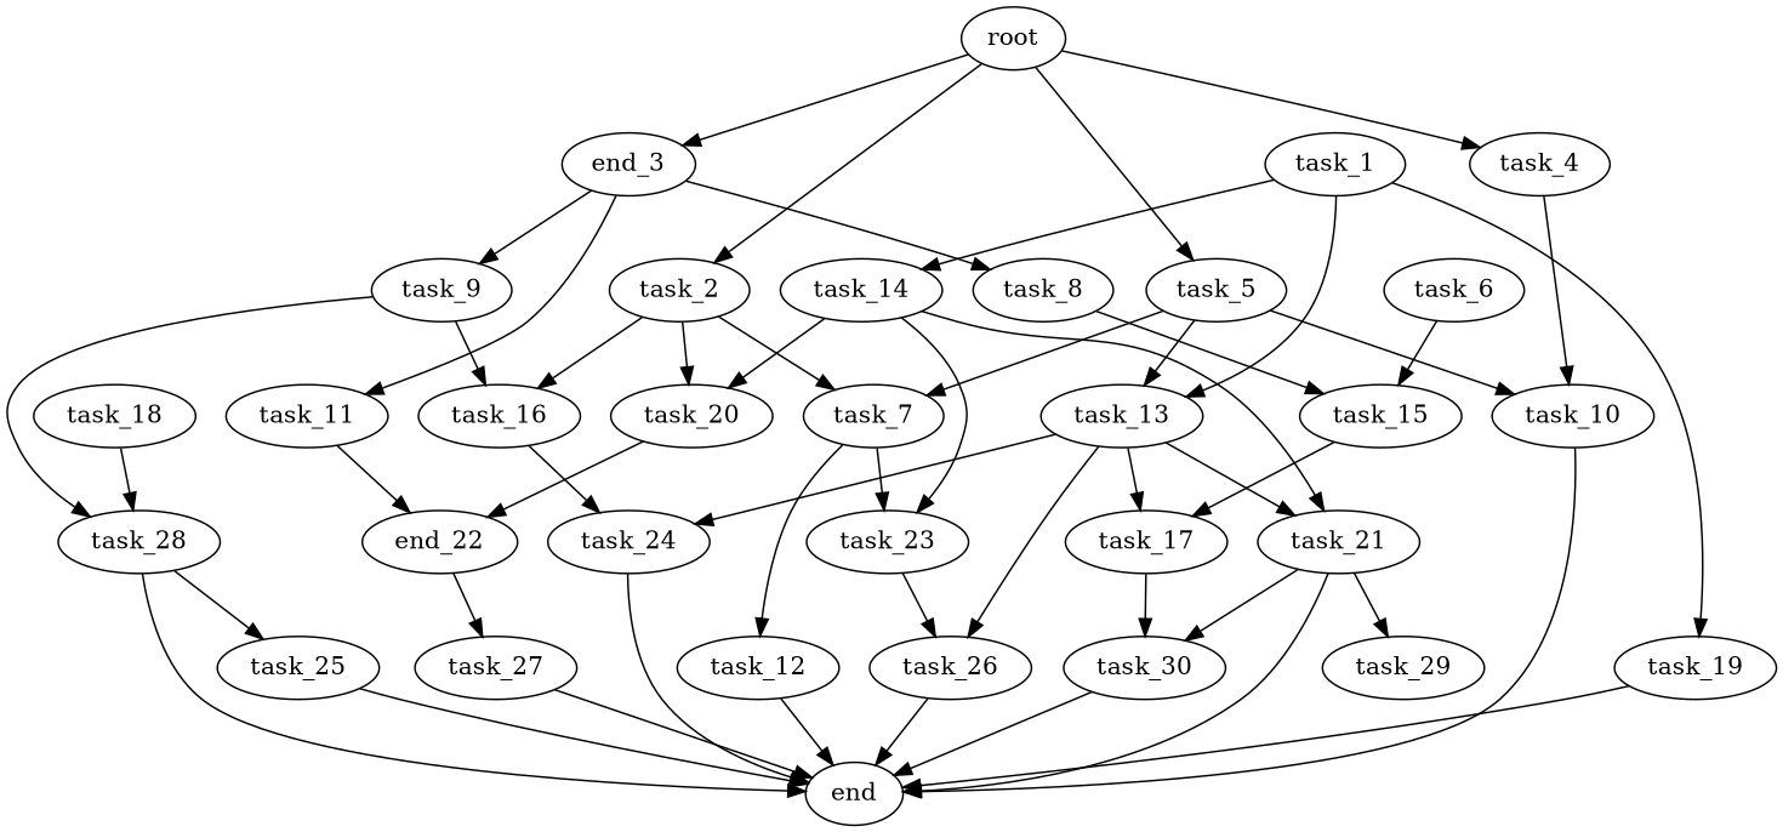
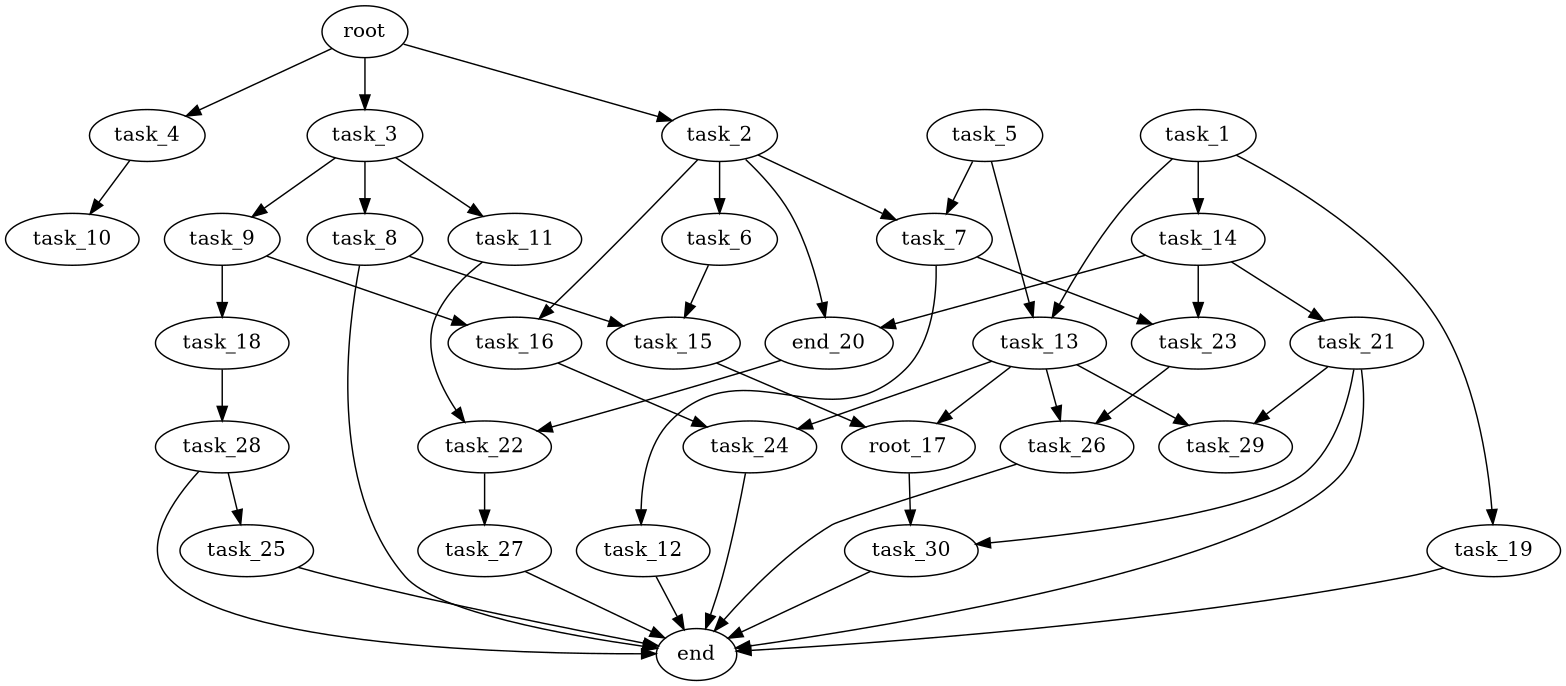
  digraph {
    root
    task_2
-   task_3 [label=end_3]
+   task_3
    task_4
    task_5
    task_1
    task_13
    task_14
    task_19
    task_6
    task_7
    task_16
-   task_20
+   task_20 [label=end_20]
    task_8
    task_9
    task_11
    task_10
-   task_17
+   task_17 [label=root_17]
    task_21
    task_24
    task_26
    task_23
    end
    task_15
    task_12
    task_18
-   task_22 [label=end_22]
+   task_22
    task_28
    task_27
    task_30
    task_29
    task_25
    root -> task_2
    root -> task_3
    root -> task_4
-   root -> task_5
+   task_2 -> task_6
    task_2 -> task_7
    task_2 -> task_16
    task_2 -> task_20
    task_3 -> task_8
    task_3 -> task_9
    task_3 -> task_11
    task_4 -> task_10
    task_5 -> task_13
    task_5 -> task_7
-   task_5 -> task_10
    task_1 -> task_13
    task_1 -> task_14
    task_1 -> task_19
    task_13 -> task_17
-   task_13 -> task_21
+   task_13 -> task_29
    task_13 -> task_24
    task_13 -> task_26
    task_14 -> task_20
    task_14 -> task_21
    task_14 -> task_23
    task_19 -> end
    task_6 -> task_15
    task_7 -> task_23
    task_7 -> task_12
    task_16 -> task_24
    task_20 -> task_22
    task_8 -> task_15
    task_9 -> task_16
-   task_9 -> task_28
+   task_9 -> task_18
    task_11 -> task_22
-   task_10 -> end
+   task_8 -> end
    task_17 -> task_30
    task_21 -> end
    task_21 -> task_30
    task_21 -> task_29
    task_24 -> end
    task_26 -> end
    task_23 -> task_26
    task_15 -> task_17
    task_12 -> end
    task_18 -> task_28
    task_22 -> task_27
    task_28 -> end
    task_28 -> task_25
    task_27 -> end
    task_30 -> end
    task_25 -> end
  }
